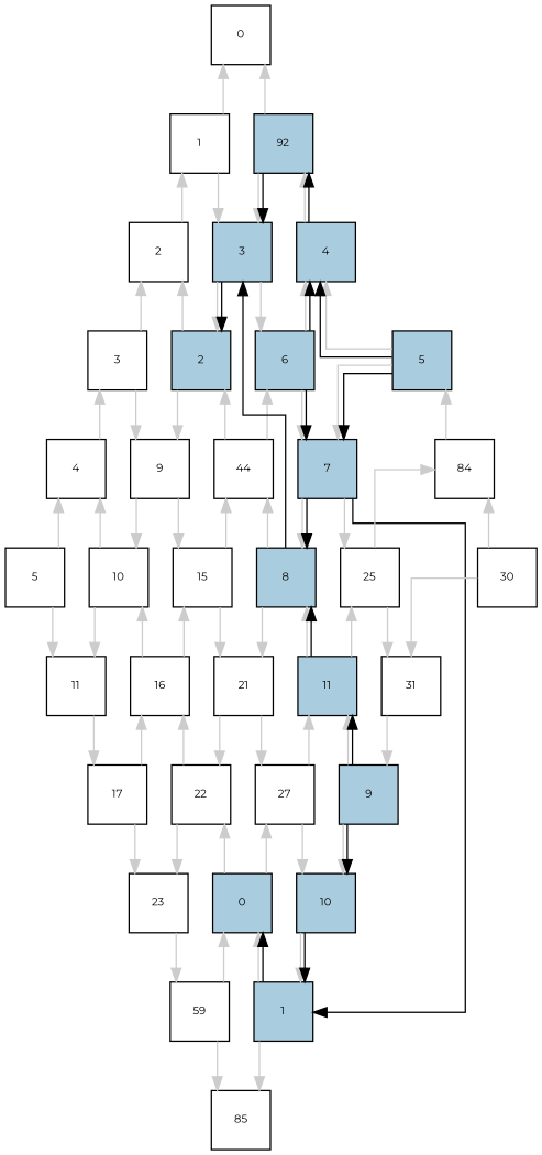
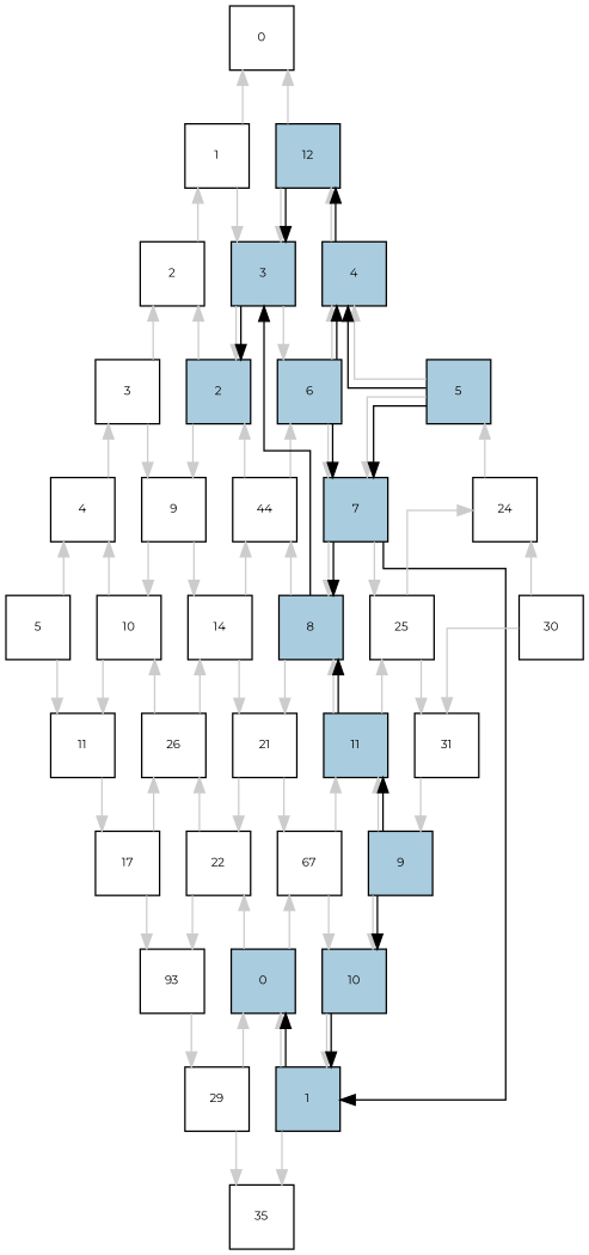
  digraph {
    fontname=Montserrat
    rank=same
    rankdir=TB
    splines=ortho
    node [fillcolor="#ffffff" fixedsize=true fontname=Montserrat fontsize=8 shape=square style=filled]
    edge [constraint=false fontname=Montserrat style=vis]
    0 [width=0.6]
    1 [width=0.6]
-   n3 [fillcolor="#a9ccde" label=92 width=0.6]
+   n3 [fillcolor="#a9ccde" label=12 width=0.6]
    2 [width=0.6]
    n5 [fillcolor="#a9ccde" label=3 width=0.6]
    n6 [fillcolor="#a9ccde" label=4 width=0.6]
    3 [width=0.6]
    n8 [fillcolor="#a9ccde" label=2 width=0.6]
    n9 [fillcolor="#a9ccde" label=6 width=0.6]
    4 [width=0.6]
    9 [width=0.6]
    n12 [label=44 width=0.6]
    5 [width=0.6]
    10 [width=0.6]
-   15 [width=0.6]
+   15 [width=0.6 label=14]
    11 [width=0.6]
-   16 [width=0.6]
+   16 [width=0.6 label=26]
    17 [width=0.6]
    n19 [fillcolor="#a9ccde" label=5 width=0.6]
    n20 [fillcolor="#a9ccde" label=7 width=0.6]
    n21 [fillcolor="#a9ccde" label=8 width=0.6]
    21 [width=0.6]
    22 [width=0.6]
-   23 [width=0.6]
-   24 [width=0.6 label=84]
+   23 [width=0.6 label=93]
+   24 [width=0.6]
    25 [width=0.6]
    n27 [fillcolor="#a9ccde" label=1 width=0.6]
    n28 [fillcolor="#a9ccde" label=11 width=0.6]
-   27 [width=0.6]
+   27 [width=0.6 label=67]
    n30 [fillcolor="#a9ccde" label=0 width=0.6]
-   29 [width=0.6 label=59]
+   29 [width=0.6]
    30 [width=0.6]
    31 [width=0.6]
-   35 [width=0.6 label=85]
+   35 [width=0.6]
    n35 [fillcolor="#a9ccde" label=9 width=0.6]
    n36 [fillcolor="#a9ccde" label=10 width=0.6]
    0 -> 1 [constraint=true style=invis]
    0 -> n3 [constraint=true style=invis]
    1 -> 0 [color="#cccccc"]
    1 -> 2 [constraint=true style=invis]
    1 -> n5 [color="#cccccc"]
    1 -> n5 [constraint=true style=invis]
    n3 -> 0 [color="#cccccc"]
    n3 -> n5 [color="#cccccc"]
    n3 -> n5
    n3 -> n5 [constraint=true style=invis]
    n3 -> n6 [constraint=true style=invis]
    2 -> 1 [color="#cccccc"]
    2 -> 3 [constraint=true style=invis]
    2 -> n8 [constraint=true style=invis]
    n5 -> n8 [color="#cccccc"]
    n5 -> n8
    n5 -> n8 [constraint=true style=invis]
    n5 -> n9 [color="#cccccc"]
    n5 -> n9 [constraint=true style=invis]
    n6 -> n3 [color="#cccccc"]
    n6 -> n3
    n6 -> n9 [constraint=true style=invis]
    n6 -> n19 [constraint=true style=invis]
    3 -> 2 [color="#cccccc"]
    3 -> 4 [constraint=true style=invis]
    3 -> 9 [color="#cccccc"]
    3 -> 9 [constraint=true style=invis]
    n8 -> 2 [color="#cccccc"]
    n8 -> 9 [color="#cccccc"]
    n8 -> 9 [constraint=true style=invis]
    n8 -> n12 [constraint=true style=invis]
    n9 -> n6 [color="#cccccc"]
    n9 -> n6
    n9 -> n12 [constraint=true style=invis]
    n9 -> n20 [color="#cccccc"]
    n9 -> n20
    n9 -> n20 [constraint=true style=invis]
    4 -> 3 [color="#cccccc"]
    4 -> 5 [constraint=true style=invis]
    4 -> 10 [constraint=true style=invis]
    9 -> 10 [color="#cccccc"]
    9 -> 10 [constraint=true style=invis]
    9 -> 15 [color="#cccccc"]
    9 -> 15 [constraint=true style=invis]
    n12 -> n8 [color="#cccccc"]
    n12 -> n9 [color="#cccccc"]
    n12 -> 15 [constraint=true style=invis]
    n12 -> n21 [constraint=true style=invis]
    5 -> 4 [color="#cccccc"]
    5 -> 11 [color="#cccccc"]
    5 -> 11 [constraint=true style=invis]
    10 -> 4 [color="#cccccc"]
    10 -> 11 [color="#cccccc"]
    10 -> 11 [constraint=true style=invis]
    10 -> 16 [constraint=true style=invis]
    15 -> n12 [color="#cccccc"]
    15 -> 16 [constraint=true style=invis]
    15 -> 21 [color="#cccccc"]
    15 -> 21 [constraint=true style=invis]
    11 -> 17 [color="#cccccc"]
    11 -> 17 [constraint=true style=invis]
    16 -> 10 [color="#cccccc"]
    16 -> 15 [color="#cccccc"]
    16 -> 17 [constraint=true style=invis]
    16 -> 22 [constraint=true style=invis]
    17 -> 16 [color="#cccccc"]
    17 -> 23 [color="#cccccc"]
    17 -> 23 [constraint=true style=invis]
    n19 -> n6 [color="#cccccc"]
    n19 -> n6
    n19 -> n20 [color="#cccccc"]
    n19 -> n20
    n19 -> n20 [constraint=true style=invis]
    n19 -> 24 [constraint=true style=invis]
    n20 -> n21 [color="#cccccc"]
    n20 -> n21
    n20 -> n21 [constraint=true style=invis]
    n20 -> 25 [color="#cccccc"]
    n20 -> 25 [constraint=true style=invis]
    n20 -> n27
    n21 -> n5
    n21 -> n12 [color="#cccccc"]
    n21 -> 21 [color="#cccccc"]
    n21 -> 21 [constraint=true style=invis]
    n21 -> n28 [constraint=true style=invis]
    21 -> 22 [color="#cccccc"]
    21 -> 22 [constraint=true style=invis]
    21 -> 27 [color="#cccccc"]
    21 -> 27 [constraint=true style=invis]
    22 -> 16 [color="#cccccc"]
    22 -> 23 [color="#cccccc"]
    22 -> 23 [constraint=true style=invis]
    22 -> n30 [constraint=true style=invis]
    23 -> 29 [color="#cccccc"]
    23 -> 29 [constraint=true style=invis]
    24 -> n19 [color="#cccccc"]
    24 -> 25 [constraint=true style=invis]
    24 -> 30 [constraint=true style=invis]
    25 -> 24 [color="#cccccc"]
    25 -> n28 [constraint=true style=invis]
    25 -> 31 [color="#cccccc"]
    25 -> 31 [constraint=true style=invis]
    n27 -> n30 [color="#cccccc"]
    n27 -> n30
    n27 -> 35 [color="#cccccc"]
    n27 -> 35 [constraint=true style=invis]
    n28 -> n21 [color="#cccccc"]
    n28 -> n21
    n28 -> 25 [color="#cccccc"]
    n28 -> 27 [constraint=true style=invis]
    n28 -> n35 [constraint=true style=invis]
    27 -> n28 [color="#cccccc"]
    27 -> n30 [constraint=true style=invis]
    27 -> n36 [color="#cccccc"]
    27 -> n36 [constraint=true style=invis]
    n30 -> 22 [color="#cccccc"]
    n30 -> n27 [constraint=true style=invis]
    n30 -> 27 [color="#cccccc"]
    n30 -> 29 [constraint=true style=invis]
    29 -> n30 [color="#cccccc"]
    29 -> 35 [color="#cccccc"]
    29 -> 35 [constraint=true style=invis]
    30 -> 24 [color="#cccccc"]
    30 -> 31 [color="#cccccc"]
    30 -> 31 [constraint=true style=invis]
    31 -> n35 [color="#cccccc"]
    31 -> n35 [constraint=true style=invis]
    n35 -> n28 [color="#cccccc"]
    n35 -> n28
    n35 -> n36 [color="#cccccc"]
    n35 -> n36
    n35 -> n36 [constraint=true style=invis]
    n36 -> n27 [color="#cccccc"]
    n36 -> n27
    n36 -> n27 [constraint=true style=invis]
  }
